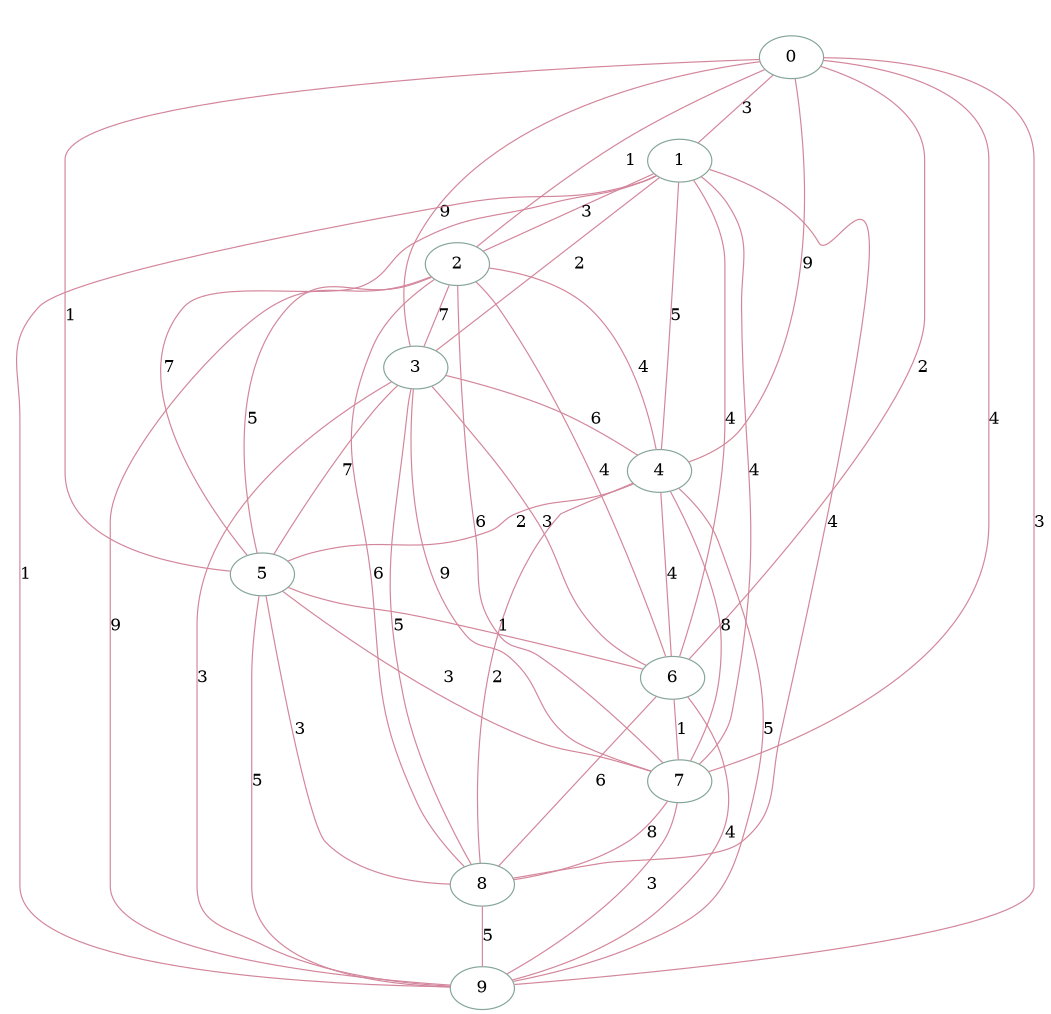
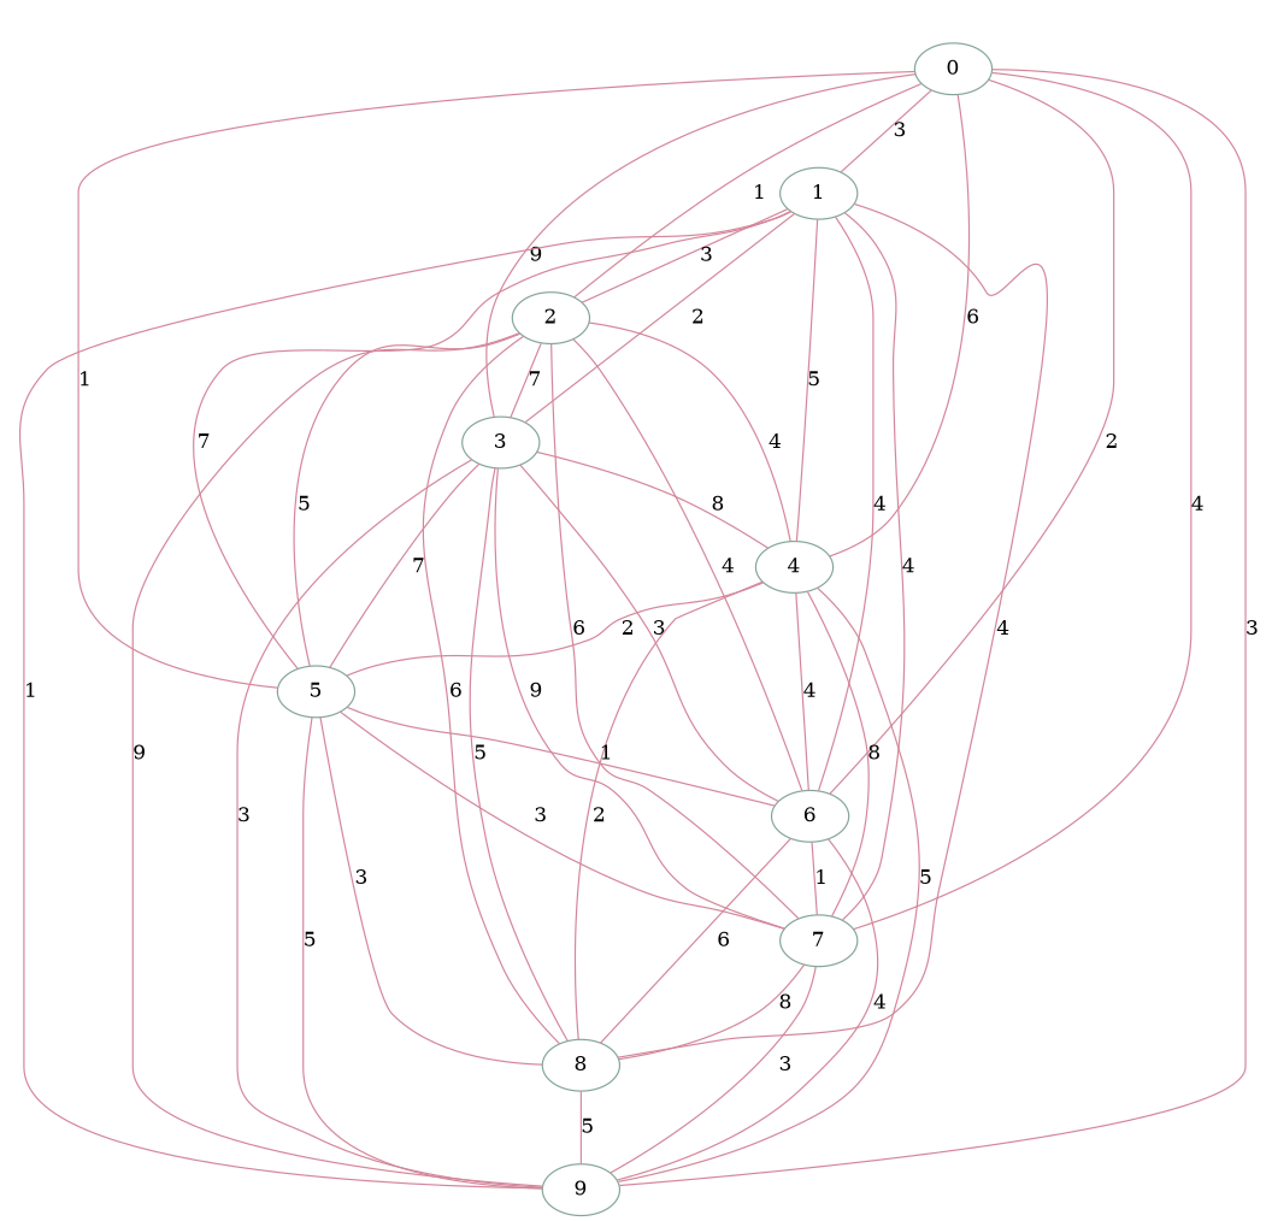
  graph {
    node [color="#84a598"]
    edge [color="#d3869b"]
    n1 [label=0]
    n2 [label=1]
    n3 [label=2]
    n4 [label=3]
    n5 [label=4]
    n6 [label=5]
    n7 [label=6]
    n8 [label=7]
    n9 [label=9]
    n10 [label=8]
    n1 -- n2 [label=3]
    n1 -- n3 [label=1]
    n1 -- n4 [label=9]
-   n1 -- n5 [label=9]
+   n1 -- n5 [label=6]
    n1 -- n6 [label=1]
    n1 -- n7 [label=2]
    n1 -- n8 [label=4]
    n1 -- n9 [label=3]
    n2 -- n3 [label=3]
    n2 -- n4 [label=2]
    n2 -- n5 [label=5]
    n2 -- n6 [label=7]
    n2 -- n7 [label=4]
    n2 -- n8 [label=4]
    n2 -- n9 [label=1]
    n2 -- n10 [label=4]
    n3 -- n4 [label=7]
    n3 -- n5 [label=4]
    n3 -- n6 [label=5]
    n3 -- n7 [label=4]
    n3 -- n8 [label=6]
    n3 -- n9 [label=9]
    n3 -- n10 [label=6]
-   n4 -- n5 [label=6]
+   n4 -- n5 [label=8]
    n4 -- n6 [label=7]
    n4 -- n7 [label=3]
    n4 -- n8 [label=9]
    n4 -- n9 [label=3]
    n4 -- n10 [label=5]
    n5 -- n6 [label=2]
    n5 -- n7 [label=4]
    n5 -- n8 [label=8]
    n5 -- n9 [label=5]
    n5 -- n10 [label=2]
    n6 -- n7 [label=1]
    n6 -- n8 [label=3]
    n6 -- n9 [label=5]
    n6 -- n10 [label=3]
    n7 -- n8 [label=1]
    n7 -- n9 [label=4]
    n7 -- n10 [label=6]
    n8 -- n9 [label=3]
    n8 -- n10 [label=8]
    n10 -- n9 [label=5]
  }
